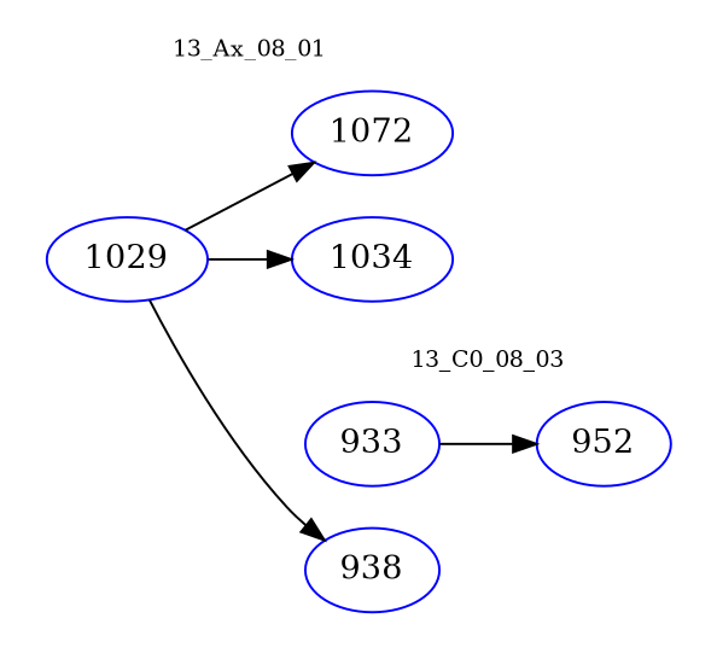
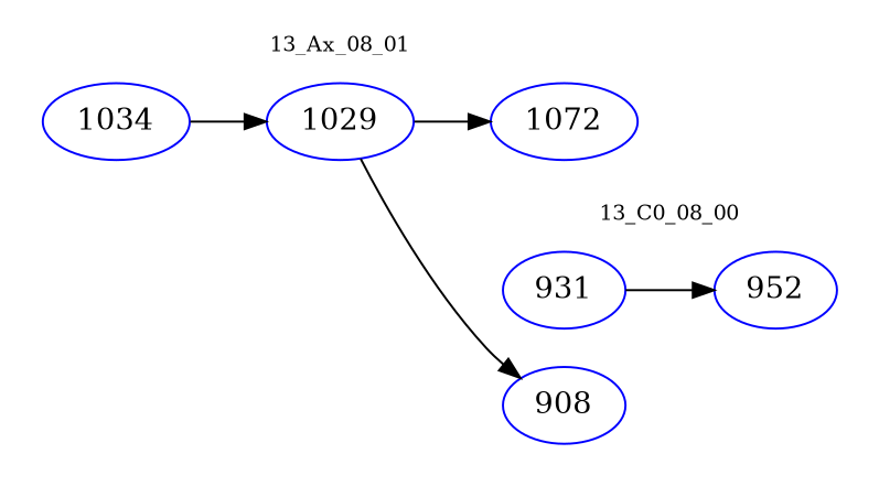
  digraph {
    rankdir=LR
    node [color=blue]
    edge [color=black]
    n1 [label=1029]
    n2 [label=1034]
    n3 [label=1072]
-   n4 [label=933]
+   n4 [label=931]
    n5 [label=952]
-   n6 [label=938]
+   n6 [label=908]
    subgraph cluster_1 {
      color=white
      fontsize=10
      label="13_Ax_08_01"
      n1
      n2
      n3
    }
    subgraph cluster_2 {
      color=white
      fontsize=10
-     label="13_C0_08_03"
+     label="13_C0_08_00"
      n4
      n5
      n6
    }
-   n1 -> n2
+   n2 -> n1
    n1 -> n3
    n1 -> n6
    n4 -> n5
  }
